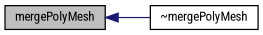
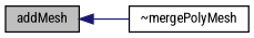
  digraph {
    rankdir=LR
    fontname="Roboto Condensed"
    node [color=black fontname="Roboto Condensed" fontsize=10 shape=record]
-   n1 [fillcolor=grey75 fontcolor=black height=0.2 label=mergePolyMesh style=filled width=0.4]
+   n1 [fillcolor=grey75 fontcolor=black height=0.2 label=addMesh style=filled width=0.4]
    n2 [height=0.2 label="~mergePolyMesh" width=0.4]
    n1 -> n2 [color=midnightblue dir=back fontname="Roboto Condensed" fontsize=10 labelfontname=Helvetica labelfontsize=10 style=solid]
  }
